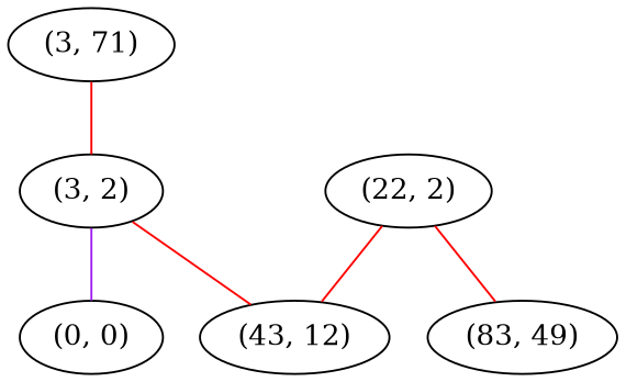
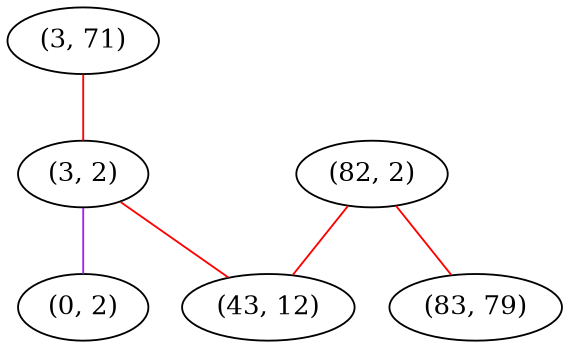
  graph {
    edge [color=red weight=1]
    n1 [label="(3, 71)"]
    "(3, 2)"
-   "(0, 0)"
+   "(0, 0)" [label="(0, 2)"]
    n4 [label="(43, 12)"]
-   "(82, 2)" [label="(22, 2)"]
-   "(83, 79)" [label="(83, 49)"]
+   "(82, 2)"
+   "(83, 79)"
    n1 -- "(3, 2)"
    "(3, 2)" -- "(0, 0)" [color=purple weight=4]
    "(3, 2)" -- n4
    "(82, 2)" -- n4
    "(82, 2)" -- "(83, 79)"
  }
